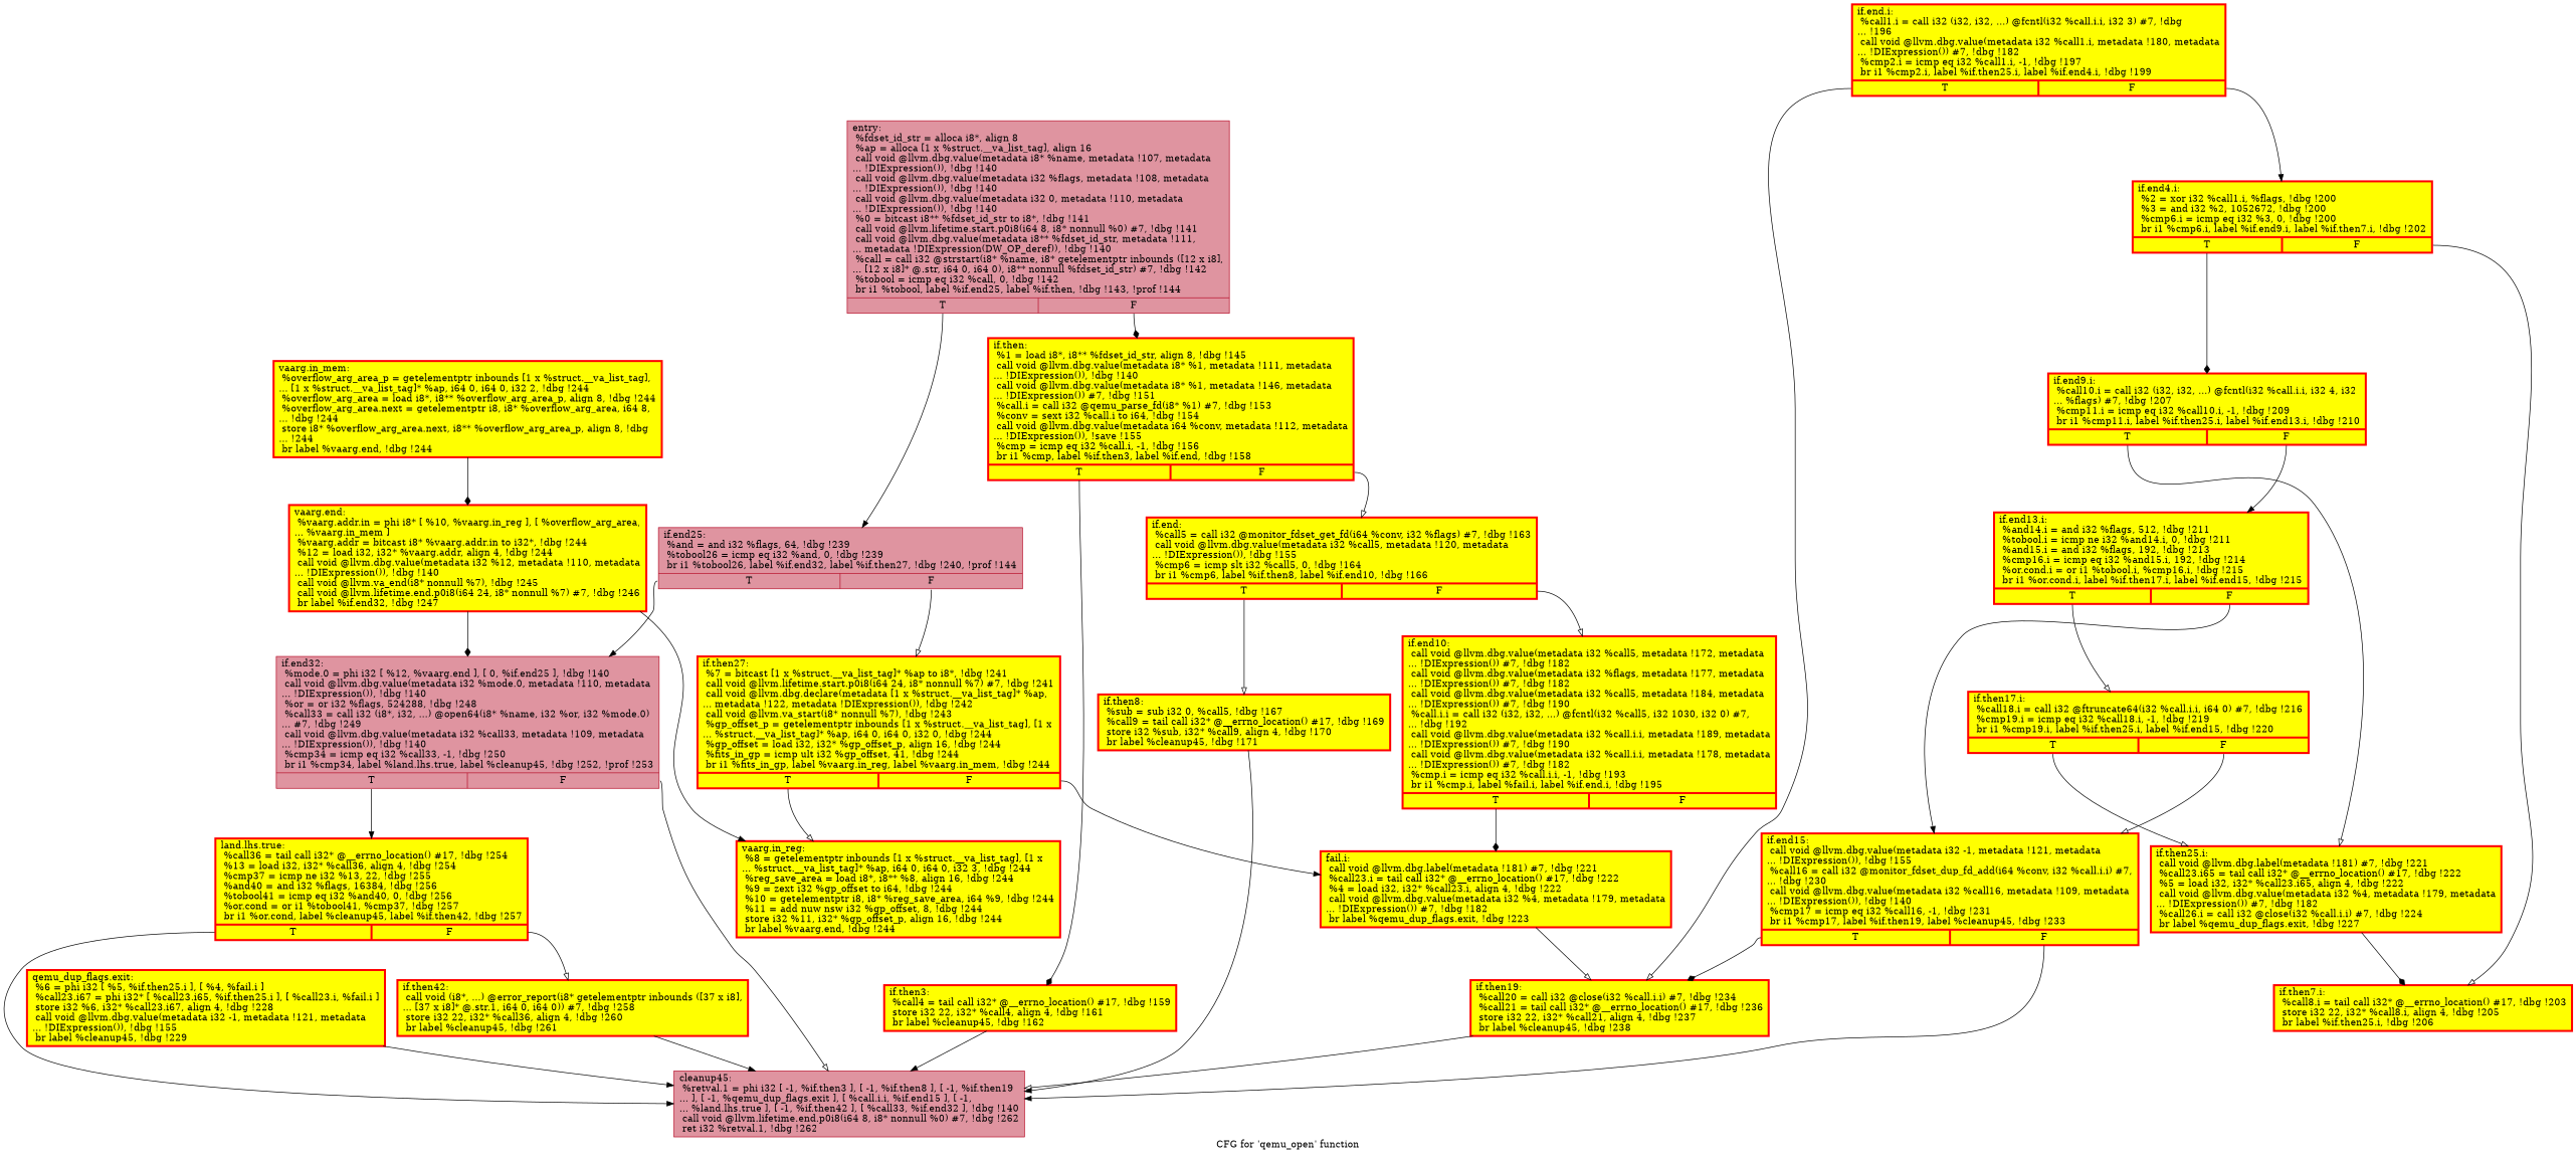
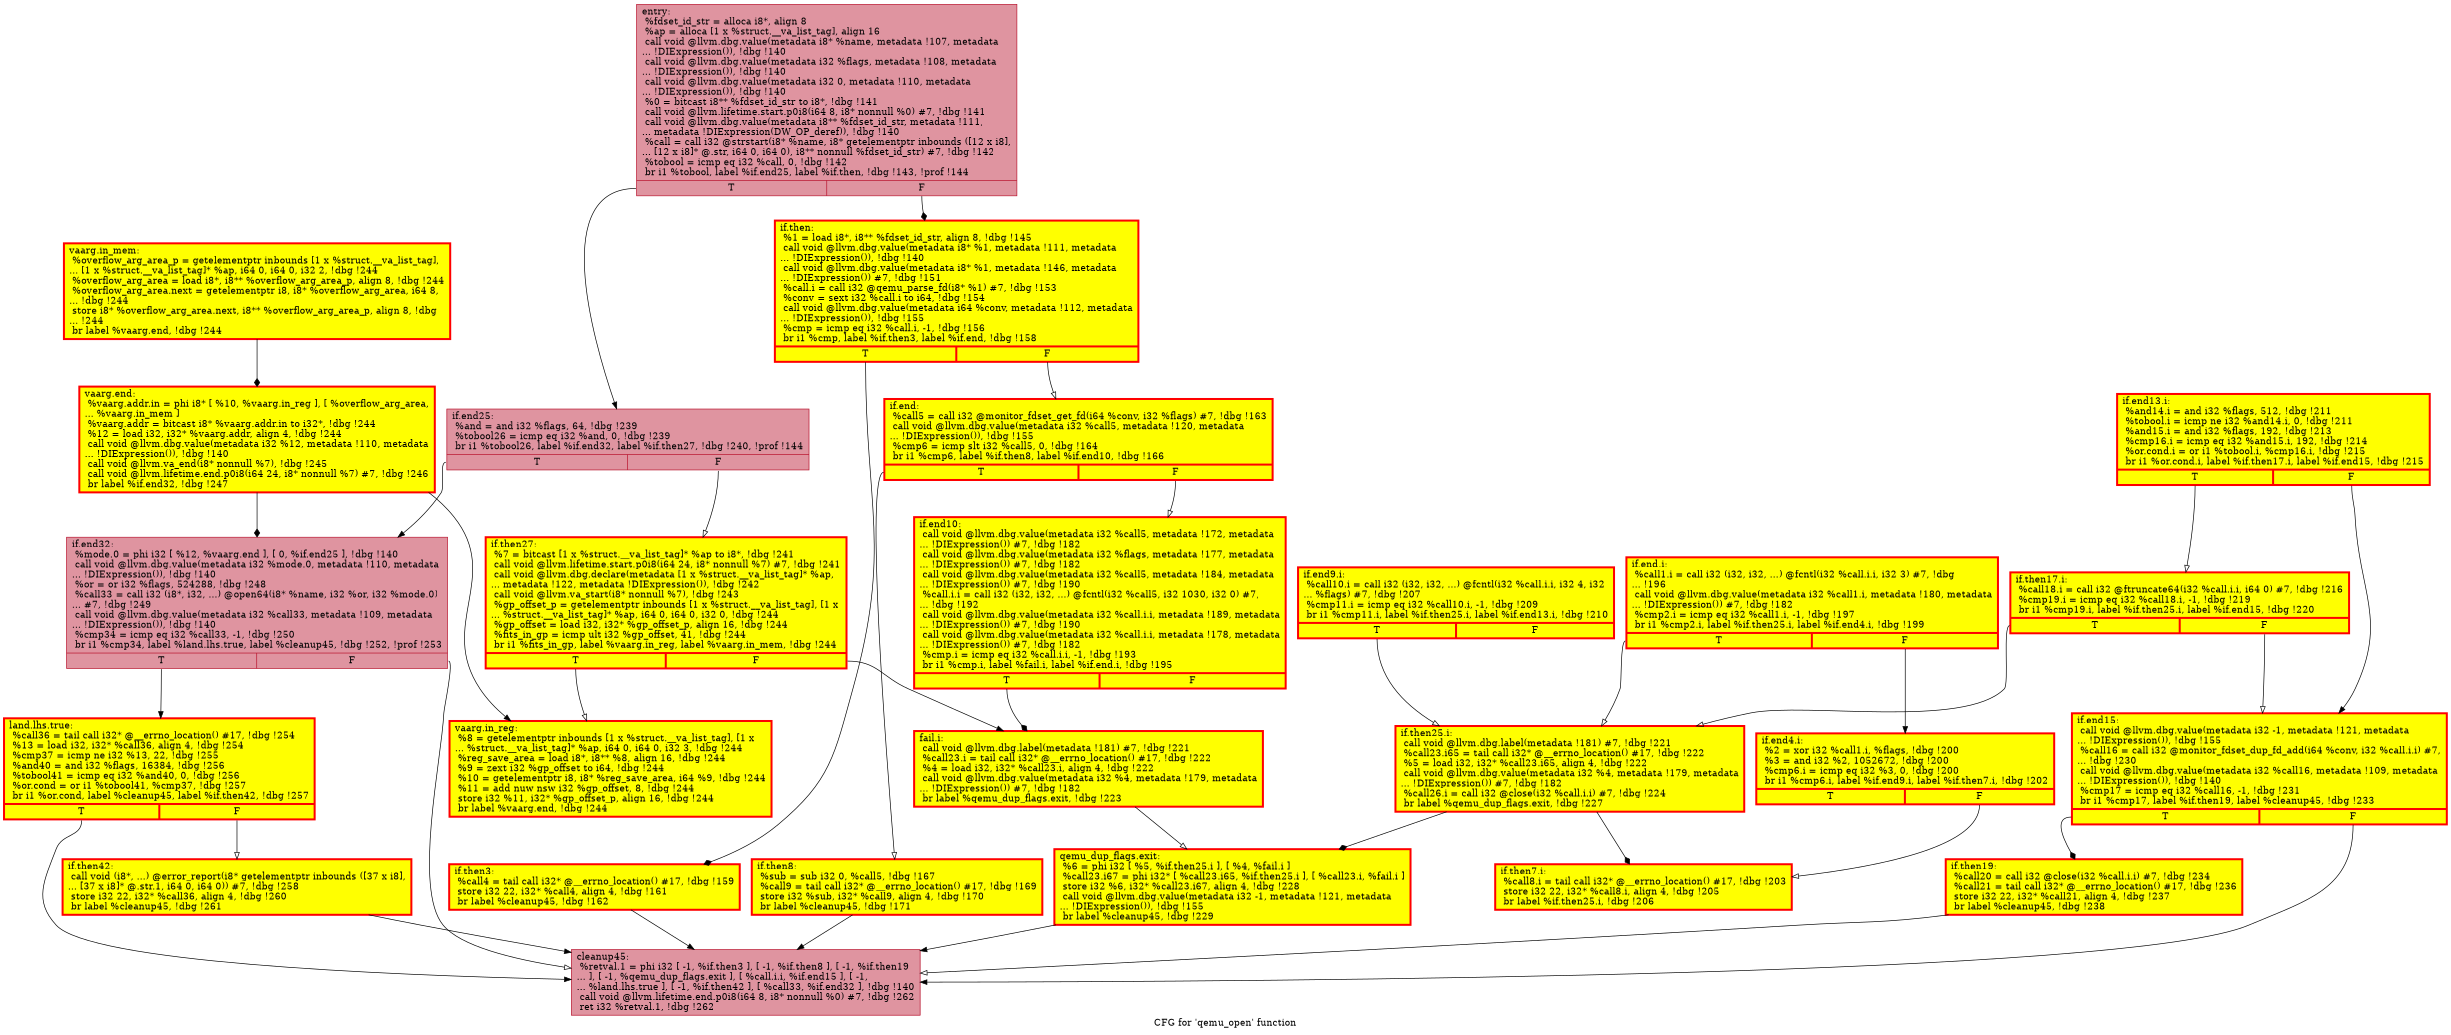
  digraph {
    label="CFG for 'qemu_open' function"
    node [color=red fillcolor=yellow shape=record style=filled penwidth=3.0]
    edge [arrowhead=onormal tailport=s0]
    n1 [color="#b70d28ff" fillcolor="#b70d2870" label="{entry:\l  %fdset_id_str = alloca i8*, align 8\l  %ap = alloca [1 x %struct.__va_list_tag], align 16\l  call void @llvm.dbg.value(metadata i8* %name, metadata !107, metadata\l... !DIExpression()), !dbg !140\l  call void @llvm.dbg.value(metadata i32 %flags, metadata !108, metadata\l... !DIExpression()), !dbg !140\l  call void @llvm.dbg.value(metadata i32 0, metadata !110, metadata\l... !DIExpression()), !dbg !140\l  %0 = bitcast i8** %fdset_id_str to i8*, !dbg !141\l  call void @llvm.lifetime.start.p0i8(i64 8, i8* nonnull %0) #7, !dbg !141\l  call void @llvm.dbg.value(metadata i8** %fdset_id_str, metadata !111,\l... metadata !DIExpression(DW_OP_deref)), !dbg !140\l  %call = call i32 @strstart(i8* %name, i8* getelementptr inbounds ([12 x i8],\l... [12 x i8]* @.str, i64 0, i64 0), i8** nonnull %fdset_id_str) #7, !dbg !142\l  %tobool = icmp eq i32 %call, 0, !dbg !142\l  br i1 %tobool, label %if.end25, label %if.then, !dbg !143, !prof !144\l|{<s0>T|<s1>F}}" penwidth=""]
    n2 [color="#b70d28ff" fillcolor="#b70d2870" label="{if.end25:                                         \l  %and = and i32 %flags, 64, !dbg !239\l  %tobool26 = icmp eq i32 %and, 0, !dbg !239\l  br i1 %tobool26, label %if.end32, label %if.then27, !dbg !240, !prof !144\l|{<s0>T|<s1>F}}" penwidth=""]
-   n3 [label="{if.then:                                          \l  %1 = load i8*, i8** %fdset_id_str, align 8, !dbg !145\l  call void @llvm.dbg.value(metadata i8* %1, metadata !111, metadata\l... !DIExpression()), !dbg !140\l  call void @llvm.dbg.value(metadata i8* %1, metadata !146, metadata\l... !DIExpression()) #7, !dbg !151\l  %call.i = call i32 @qemu_parse_fd(i8* %1) #7, !dbg !153\l  %conv = sext i32 %call.i to i64, !dbg !154\l  call void @llvm.dbg.value(metadata i64 %conv, metadata !112, metadata\l... !DIExpression()), !save !155\l  %cmp = icmp eq i32 %call.i, -1, !dbg !156\l  br i1 %cmp, label %if.then3, label %if.end, !dbg !158\l|{<s0>T|<s1>F}}"]
+   n3 [label="{if.then:                                          \l  %1 = load i8*, i8** %fdset_id_str, align 8, !dbg !145\l  call void @llvm.dbg.value(metadata i8* %1, metadata !111, metadata\l... !DIExpression()), !dbg !140\l  call void @llvm.dbg.value(metadata i8* %1, metadata !146, metadata\l... !DIExpression()) #7, !dbg !151\l  %call.i = call i32 @qemu_parse_fd(i8* %1) #7, !dbg !153\l  %conv = sext i32 %call.i to i64, !dbg !154\l  call void @llvm.dbg.value(metadata i64 %conv, metadata !112, metadata\l... !DIExpression()), !dbg !155\l  %cmp = icmp eq i32 %call.i, -1, !dbg !156\l  br i1 %cmp, label %if.then3, label %if.end, !dbg !158\l|{<s0>T|<s1>F}}"]
    n4 [color="#b70d28ff" fillcolor="#b70d2870" label="{if.end32:                                         \l  %mode.0 = phi i32 [ %12, %vaarg.end ], [ 0, %if.end25 ], !dbg !140\l  call void @llvm.dbg.value(metadata i32 %mode.0, metadata !110, metadata\l... !DIExpression()), !dbg !140\l  %or = or i32 %flags, 524288, !dbg !248\l  %call33 = call i32 (i8*, i32, ...) @open64(i8* %name, i32 %or, i32 %mode.0)\l... #7, !dbg !249\l  call void @llvm.dbg.value(metadata i32 %call33, metadata !109, metadata\l... !DIExpression()), !dbg !140\l  %cmp34 = icmp eq i32 %call33, -1, !dbg !250\l  br i1 %cmp34, label %land.lhs.true, label %cleanup45, !dbg !252, !prof !253\l|{<s0>T|<s1>F}}" penwidth=""]
    n5 [label="{if.then27:                                        \l  %7 = bitcast [1 x %struct.__va_list_tag]* %ap to i8*, !dbg !241\l  call void @llvm.lifetime.start.p0i8(i64 24, i8* nonnull %7) #7, !dbg !241\l  call void @llvm.dbg.declare(metadata [1 x %struct.__va_list_tag]* %ap,\l... metadata !122, metadata !DIExpression()), !dbg !242\l  call void @llvm.va_start(i8* nonnull %7), !dbg !243\l  %gp_offset_p = getelementptr inbounds [1 x %struct.__va_list_tag], [1 x\l... %struct.__va_list_tag]* %ap, i64 0, i64 0, i32 0, !dbg !244\l  %gp_offset = load i32, i32* %gp_offset_p, align 16, !dbg !244\l  %fits_in_gp = icmp ult i32 %gp_offset, 41, !dbg !244\l  br i1 %fits_in_gp, label %vaarg.in_reg, label %vaarg.in_mem, !dbg !244\l|{<s0>T|<s1>F}}"]
    n6 [label="{if.then3:                                         \l  %call4 = tail call i32* @__errno_location() #17, !dbg !159\l  store i32 22, i32* %call4, align 4, !dbg !161\l  br label %cleanup45, !dbg !162\l}"]
    n7 [label="{if.end:                                           \l  %call5 = call i32 @monitor_fdset_get_fd(i64 %conv, i32 %flags) #7, !dbg !163\l  call void @llvm.dbg.value(metadata i32 %call5, metadata !120, metadata\l... !DIExpression()), !dbg !155\l  %cmp6 = icmp slt i32 %call5, 0, !dbg !164\l  br i1 %cmp6, label %if.then8, label %if.end10, !dbg !166\l|{<s0>T|<s1>F}}"]
    n8 [color="#b70d28ff" fillcolor="#b70d2870" label="{cleanup45:                                        \l  %retval.1 = phi i32 [ -1, %if.then3 ], [ -1, %if.then8 ], [ -1, %if.then19\l... ], [ -1, %qemu_dup_flags.exit ], [ %call.i.i, %if.end15 ], [ -1,\l... %land.lhs.true ], [ -1, %if.then42 ], [ %call33, %if.end32 ], !dbg !140\l  call void @llvm.lifetime.end.p0i8(i64 8, i8* nonnull %0) #7, !dbg !262\l  ret i32 %retval.1, !dbg !262\l}" penwidth=""]
    n9 [label="{land.lhs.true:                                    \l  %call36 = tail call i32* @__errno_location() #17, !dbg !254\l  %13 = load i32, i32* %call36, align 4, !dbg !254\l  %cmp37 = icmp ne i32 %13, 22, !dbg !255\l  %and40 = and i32 %flags, 16384, !dbg !256\l  %tobool41 = icmp eq i32 %and40, 0, !dbg !256\l  %or.cond = or i1 %tobool41, %cmp37, !dbg !257\l  br i1 %or.cond, label %cleanup45, label %if.then42, !dbg !257\l|{<s0>T|<s1>F}}"]
    n10 [label="{fail.i:                                           \l  call void @llvm.dbg.label(metadata !181) #7, !dbg !221\l  %call23.i = tail call i32* @__errno_location() #17, !dbg !222\l  %4 = load i32, i32* %call23.i, align 4, !dbg !222\l  call void @llvm.dbg.value(metadata i32 %4, metadata !179, metadata\l... !DIExpression()) #7, !dbg !182\l  br label %qemu_dup_flags.exit, !dbg !223\l}"]
    n11 [label="{vaarg.in_reg:                                     \l  %8 = getelementptr inbounds [1 x %struct.__va_list_tag], [1 x\l... %struct.__va_list_tag]* %ap, i64 0, i64 0, i32 3, !dbg !244\l  %reg_save_area = load i8*, i8** %8, align 16, !dbg !244\l  %9 = zext i32 %gp_offset to i64, !dbg !244\l  %10 = getelementptr i8, i8* %reg_save_area, i64 %9, !dbg !244\l  %11 = add nuw nsw i32 %gp_offset, 8, !dbg !244\l  store i32 %11, i32* %gp_offset_p, align 16, !dbg !244\l  br label %vaarg.end, !dbg !244\l}"]
    n12 [label="{if.then8:                                         \l  %sub = sub i32 0, %call5, !dbg !167\l  %call9 = tail call i32* @__errno_location() #17, !dbg !169\l  store i32 %sub, i32* %call9, align 4, !dbg !170\l  br label %cleanup45, !dbg !171\l}"]
    n13 [label="{if.end10:                                         \l  call void @llvm.dbg.value(metadata i32 %call5, metadata !172, metadata\l... !DIExpression()) #7, !dbg !182\l  call void @llvm.dbg.value(metadata i32 %flags, metadata !177, metadata\l... !DIExpression()) #7, !dbg !182\l  call void @llvm.dbg.value(metadata i32 %call5, metadata !184, metadata\l... !DIExpression()) #7, !dbg !190\l  %call.i.i = call i32 (i32, i32, ...) @fcntl(i32 %call5, i32 1030, i32 0) #7,\l... !dbg !192\l  call void @llvm.dbg.value(metadata i32 %call.i.i, metadata !189, metadata\l... !DIExpression()) #7, !dbg !190\l  call void @llvm.dbg.value(metadata i32 %call.i.i, metadata !178, metadata\l... !DIExpression()) #7, !dbg !182\l  %cmp.i = icmp eq i32 %call.i.i, -1, !dbg !193\l  br i1 %cmp.i, label %fail.i, label %if.end.i, !dbg !195\l|{<s0>T|<s1>F}}"]
    n14 [label="{qemu_dup_flags.exit:                              \l  %6 = phi i32 [ %5, %if.then25.i ], [ %4, %fail.i ]\l  %call23.i67 = phi i32* [ %call23.i65, %if.then25.i ], [ %call23.i, %fail.i ]\l  store i32 %6, i32* %call23.i67, align 4, !dbg !228\l  call void @llvm.dbg.value(metadata i32 -1, metadata !121, metadata\l... !DIExpression()), !dbg !155\l  br label %cleanup45, !dbg !229\l}"]
    n15 [label="{if.end.i:                                         \l  %call1.i = call i32 (i32, i32, ...) @fcntl(i32 %call.i.i, i32 3) #7, !dbg\l... !196\l  call void @llvm.dbg.value(metadata i32 %call1.i, metadata !180, metadata\l... !DIExpression()) #7, !dbg !182\l  %cmp2.i = icmp eq i32 %call1.i, -1, !dbg !197\l  br i1 %cmp2.i, label %if.then25.i, label %if.end4.i, !dbg !199\l|{<s0>T|<s1>F}}"]
    n16 [label="{if.then25.i:                                      \l  call void @llvm.dbg.label(metadata !181) #7, !dbg !221\l  %call23.i65 = tail call i32* @__errno_location() #17, !dbg !222\l  %5 = load i32, i32* %call23.i65, align 4, !dbg !222\l  call void @llvm.dbg.value(metadata i32 %4, metadata !179, metadata\l... !DIExpression()) #7, !dbg !182\l  %call26.i = call i32 @close(i32 %call.i.i) #7, !dbg !224\l  br label %qemu_dup_flags.exit, !dbg !227\l}"]
    n17 [label="{if.end4.i:                                        \l  %2 = xor i32 %call1.i, %flags, !dbg !200\l  %3 = and i32 %2, 1052672, !dbg !200\l  %cmp6.i = icmp eq i32 %3, 0, !dbg !200\l  br i1 %cmp6.i, label %if.end9.i, label %if.then7.i, !dbg !202\l|{<s0>T|<s1>F}}"]
    n18 [label="{if.then7.i:                                       \l  %call8.i = tail call i32* @__errno_location() #17, !dbg !203\l  store i32 22, i32* %call8.i, align 4, !dbg !205\l  br label %if.then25.i, !dbg !206\l}"]
    n19 [label="{if.end9.i:                                        \l  %call10.i = call i32 (i32, i32, ...) @fcntl(i32 %call.i.i, i32 4, i32\l... %flags) #7, !dbg !207\l  %cmp11.i = icmp eq i32 %call10.i, -1, !dbg !209\l  br i1 %cmp11.i, label %if.then25.i, label %if.end13.i, !dbg !210\l|{<s0>T|<s1>F}}"]
    n20 [label="{if.end13.i:                                       \l  %and14.i = and i32 %flags, 512, !dbg !211\l  %tobool.i = icmp ne i32 %and14.i, 0, !dbg !211\l  %and15.i = and i32 %flags, 192, !dbg !213\l  %cmp16.i = icmp eq i32 %and15.i, 192, !dbg !214\l  %or.cond.i = or i1 %tobool.i, %cmp16.i, !dbg !215\l  br i1 %or.cond.i, label %if.then17.i, label %if.end15, !dbg !215\l|{<s0>T|<s1>F}}"]
    n21 [label="{if.then17.i:                                      \l  %call18.i = call i32 @ftruncate64(i32 %call.i.i, i64 0) #7, !dbg !216\l  %cmp19.i = icmp eq i32 %call18.i, -1, !dbg !219\l  br i1 %cmp19.i, label %if.then25.i, label %if.end15, !dbg !220\l|{<s0>T|<s1>F}}"]
    n22 [label="{if.end15:                                         \l  call void @llvm.dbg.value(metadata i32 -1, metadata !121, metadata\l... !DIExpression()), !dbg !155\l  %call16 = call i32 @monitor_fdset_dup_fd_add(i64 %conv, i32 %call.i.i) #7,\l... !dbg !230\l  call void @llvm.dbg.value(metadata i32 %call16, metadata !109, metadata\l... !DIExpression()), !dbg !140\l  %cmp17 = icmp eq i32 %call16, -1, !dbg !231\l  br i1 %cmp17, label %if.then19, label %cleanup45, !dbg !233\l|{<s0>T|<s1>F}}"]
    n23 [label="{if.then19:                                        \l  %call20 = call i32 @close(i32 %call.i.i) #7, !dbg !234\l  %call21 = tail call i32* @__errno_location() #17, !dbg !236\l  store i32 22, i32* %call21, align 4, !dbg !237\l  br label %cleanup45, !dbg !238\l}"]
    n24 [label="{if.then42:                                        \l  call void (i8*, ...) @error_report(i8* getelementptr inbounds ([37 x i8],\l... [37 x i8]* @.str.1, i64 0, i64 0)) #7, !dbg !258\l  store i32 22, i32* %call36, align 4, !dbg !260\l  br label %cleanup45, !dbg !261\l}"]
    n25 [label="{vaarg.in_mem:                                     \l  %overflow_arg_area_p = getelementptr inbounds [1 x %struct.__va_list_tag],\l... [1 x %struct.__va_list_tag]* %ap, i64 0, i64 0, i32 2, !dbg !244\l  %overflow_arg_area = load i8*, i8** %overflow_arg_area_p, align 8, !dbg !244\l  %overflow_arg_area.next = getelementptr i8, i8* %overflow_arg_area, i64 8,\l... !dbg !244\l  store i8* %overflow_arg_area.next, i8** %overflow_arg_area_p, align 8, !dbg\l... !244\l  br label %vaarg.end, !dbg !244\l}"]
    n26 [label="{vaarg.end:                                        \l  %vaarg.addr.in = phi i8* [ %10, %vaarg.in_reg ], [ %overflow_arg_area,\l... %vaarg.in_mem ]\l  %vaarg.addr = bitcast i8* %vaarg.addr.in to i32*, !dbg !244\l  %12 = load i32, i32* %vaarg.addr, align 4, !dbg !244\l  call void @llvm.dbg.value(metadata i32 %12, metadata !110, metadata\l... !DIExpression()), !dbg !140\l  call void @llvm.va_end(i8* nonnull %7), !dbg !245\l  call void @llvm.lifetime.end.p0i8(i64 24, i8* nonnull %7) #7, !dbg !246\l  br label %if.end32, !dbg !247\l}"]
    n1 -> n2 [arrowhead=normal]
    n1 -> n3 [arrowhead=diamond tailport=s1]
    n2 -> n4 [arrowhead=normal]
    n2 -> n5 [tailport=s1]
    n3 -> n6 [arrowhead=diamond]
    n3 -> n7 [tailport=s1]
    n4 -> n8 [tailport=s1]
    n4 -> n9 [arrowhead=normal]
    n5 -> n10 [arrowhead=normal tailport=s1]
    n5 -> n11
    n6 -> n8 [arrowhead=normal]
    n7 -> n12
    n7 -> n13 [tailport=s1]
    n9 -> n8 [arrowhead=normal]
    n9 -> n24 [tailport=s1]
-   n10 -> n23
+   n10 -> n14
    n12 -> n8 [arrowhead=normal]
    n13 -> n10 [arrowhead=diamond]
    n14 -> n8 [arrowhead=normal]
-   n15 -> n23
+   n15 -> n16
    n15 -> n17 [arrowhead=normal tailport=s1]
+   n16 -> n14 [arrowhead=diamond]
    n16 -> n18 [arrowhead=diamond]
    n17 -> n18 [tailport=s1]
-   n17 -> n19 [arrowhead=diamond]
    n19 -> n16
-   n19 -> n20 [arrowhead=normal tailport=s1]
    n20 -> n21
    n20 -> n22 [arrowhead=normal tailport=s1]
    n21 -> n16
    n21 -> n22 [tailport=s1]
    n22 -> n8 [arrowhead=normal tailport=s1]
    n22 -> n23 [arrowhead=diamond]
    n23 -> n8
    n24 -> n8 [arrowhead=normal]
    n25 -> n26 [arrowhead=diamond]
    n26 -> n4 [arrowhead=diamond]
    n26 -> n11 [arrowhead=normal]
  }
